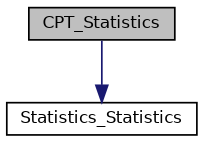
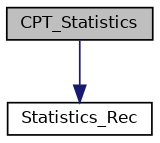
  digraph {
    rankdir=TB
    node [color=black fontname=Helvetica fontsize=10 shape=record style=filled]
    n1 [fillcolor=grey75 fontcolor=black height=0.2 label=CPT_Statistics width=0.4]
-   n2 [fillcolor=white height=0.2 label=Statistics_Statistics width=0.4]
+   n2 [fillcolor=white height=0.2 label=Statistics_Rec width=0.4]
    n1 -> n2 [color=midnightblue fontname=Helvetica fontsize=10 labelfontname=Helvetica labelfontsize=10 style=solid]
  }
